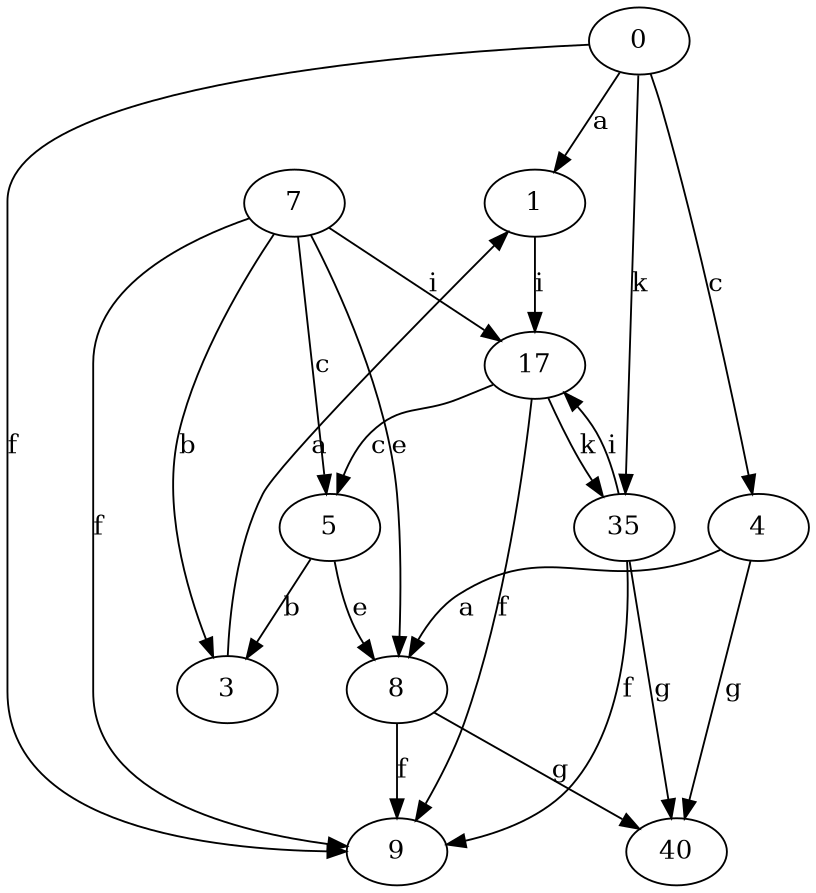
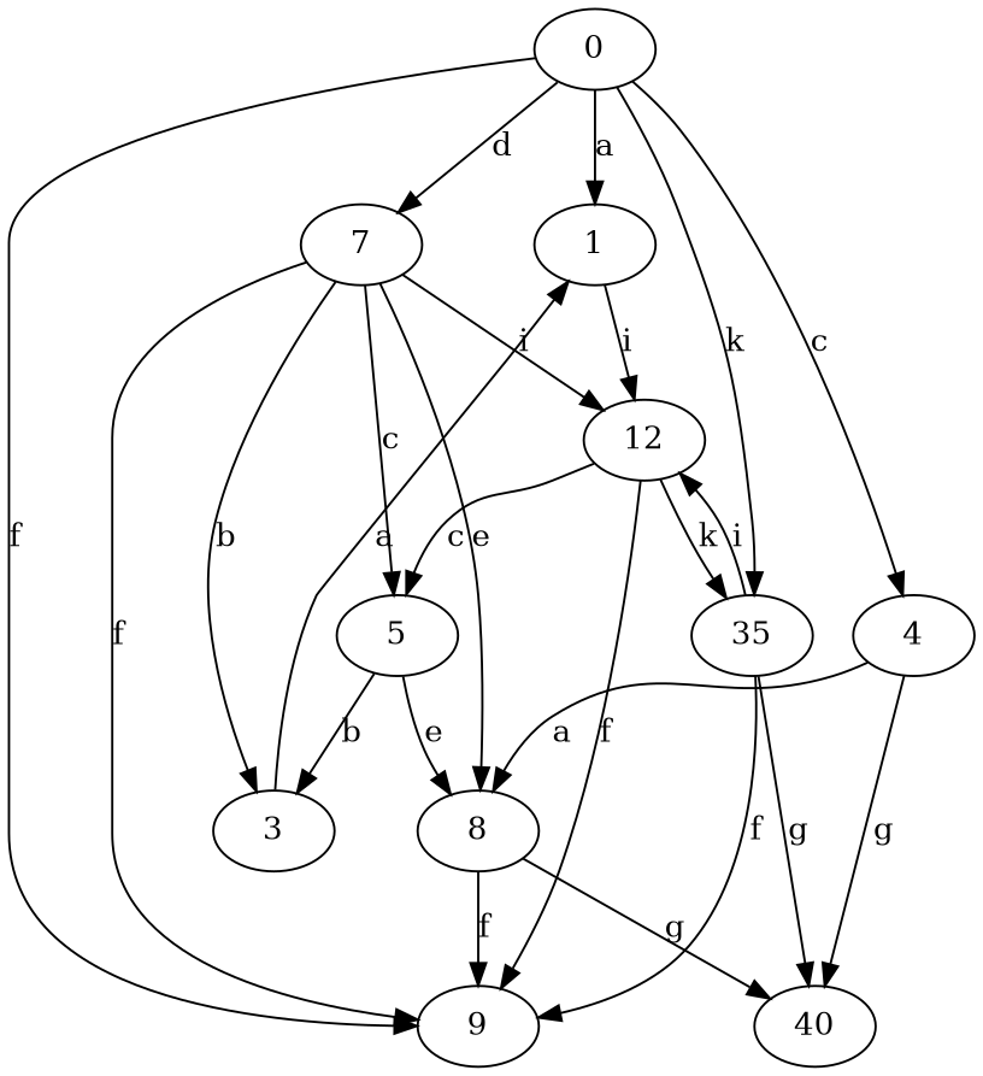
  strict digraph {
    0
    1
    4
    7
    9
    n6 [label=35]
-   12 [label=17]
+   12
    8
    n9 [label=40]
    3
    5
    0 -> 1 [label=a]
    0 -> 4 [label=c]
+   0 -> 7 [label=d]
    0 -> 9 [label=f]
    0 -> n6 [label=k]
    1 -> 12 [label=i]
    4 -> 8 [label=a]
    4 -> n9 [label=g]
    7 -> 9 [label=f]
    7 -> 12 [label=i]
    7 -> 8 [label=e]
    7 -> 3 [label=b]
    7 -> 5 [label=c]
    n6 -> 9 [label=f]
    n6 -> 12 [label=i]
    n6 -> n9 [label=g]
    12 -> 9 [label=f]
    12 -> n6 [label=k]
    12 -> 5 [label=c]
    8 -> 9 [label=f]
    8 -> n9 [label=g]
    3 -> 1 [label=a]
    5 -> 8 [label=e]
    5 -> 3 [label=b]
  }
